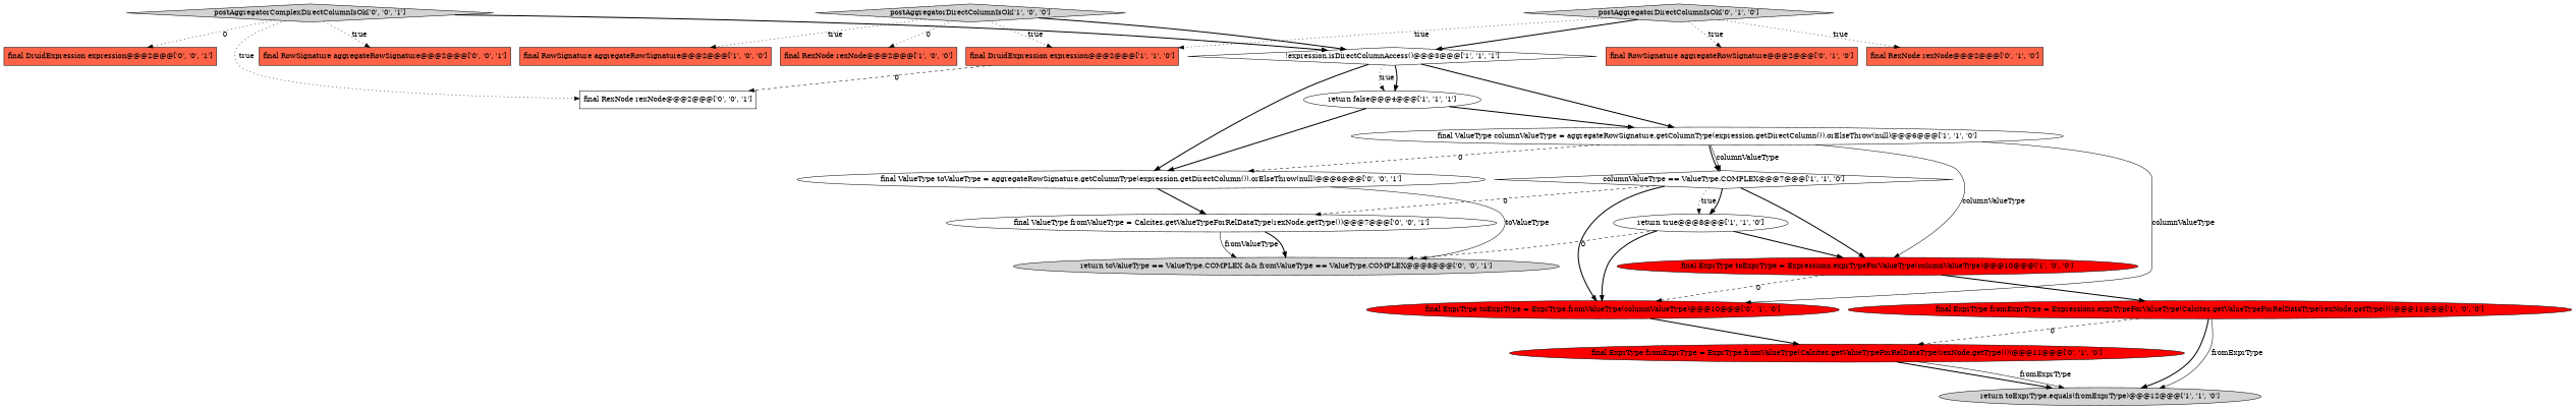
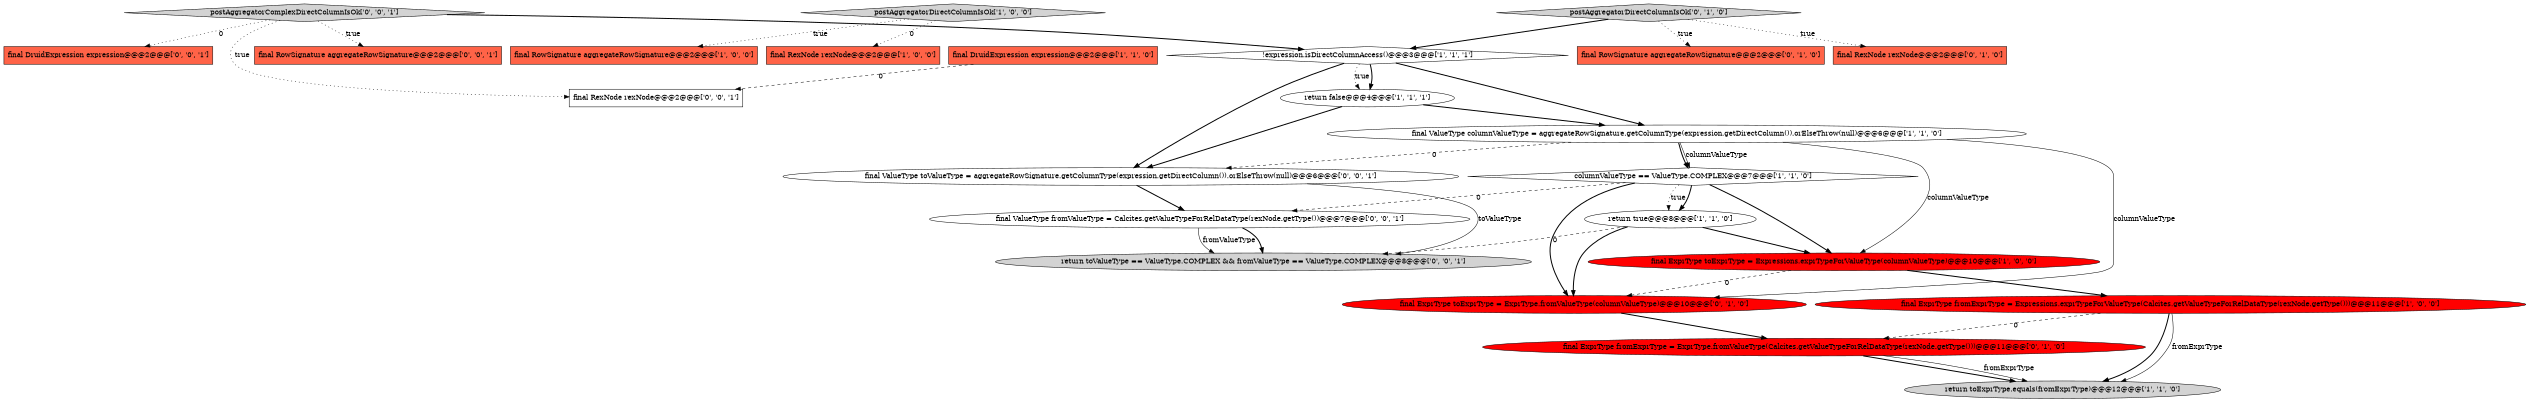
  digraph {
    node [fillcolor=white shape=ellipse style=filled]
    edge [style=bold]
    n1 [label="final ValueType toValueType = aggregateRowSignature.getColumnType(expression.getDirectColumn()).orElseThrow(null)@@@6@@@['0', '0', '1']"]
    n2 [fillcolor=lightgray label="return toValueType == ValueType.COMPLEX && fromValueType == ValueType.COMPLEX@@@8@@@['0', '0', '1']"]
    n3 [label="final ValueType fromValueType = Calcites.getValueTypeForRelDataType(rexNode.getType())@@@7@@@['0', '0', '1']"]
    n4 [fillcolor=red label="final ExprType toExprType = Expressions.exprTypeForValueType(columnValueType)@@@10@@@['1', '0', '0']"]
    n5 [fillcolor=red label="final ExprType fromExprType = Expressions.exprTypeForValueType(Calcites.getValueTypeForRelDataType(rexNode.getType()))@@@11@@@['1', '0', '0']"]
    n6 [fillcolor=red label="final ExprType toExprType = ExprType.fromValueType(columnValueType)@@@10@@@['0', '1', '0']"]
    n7 [fillcolor=lightgray label="return toExprType.equals(fromExprType)@@@12@@@['1', '1', '0']"]
    n8 [fillcolor=red label="final ExprType fromExprType = ExprType.fromValueType(Calcites.getValueTypeForRelDataType(rexNode.getType()))@@@11@@@['0', '1', '0']"]
    n9 [label="return true@@@8@@@['1', '1', '0']"]
    n10 [label="final ValueType columnValueType = aggregateRowSignature.getColumnType(expression.getDirectColumn()).orElseThrow(null)@@@6@@@['1', '1', '0']"]
    n11 [label="columnValueType == ValueType.COMPLEX@@@7@@@['1', '1', '0']" shape=diamond]
    n12 [label="final RexNode rexNode@@@2@@@['0', '0', '1']" shape=box]
    n13 [fillcolor=tomato label="final RowSignature aggregateRowSignature@@@2@@@['1', '0', '0']" shape=box]
    n14 [fillcolor=lightgray label="postAggregatorComplexDirectColumnIsOk['0', '0', '1']" shape=diamond]
    n15 [fillcolor=tomato label="final RowSignature aggregateRowSignature@@@2@@@['0', '0', '1']" shape=box]
    n16 [fillcolor=tomato label="final DruidExpression expression@@@2@@@['0', '0', '1']" shape=box]
    n17 [label="!expression.isDirectColumnAccess()@@@3@@@['1', '1', '1']" shape=diamond]
    n18 [label="return false@@@4@@@['1', '1', '1']"]
    n19 [fillcolor=tomato label="final RowSignature aggregateRowSignature@@@2@@@['0', '1', '0']" shape=box]
    n20 [fillcolor=lightgray label="postAggregatorDirectColumnIsOk['1', '0', '0']" shape=diamond]
    n21 [fillcolor=tomato label="final DruidExpression expression@@@2@@@['1', '1', '0']" shape=box]
    n22 [fillcolor=tomato label="final RexNode rexNode@@@2@@@['1', '0', '0']" shape=box]
    n23 [fillcolor=tomato label="final RexNode rexNode@@@2@@@['0', '1', '0']" shape=box]
    n24 [fillcolor=lightgray label="postAggregatorDirectColumnIsOk['0', '1', '0']" shape=diamond]
    n1 -> n2 [label=toValueType style=solid]
    n1 -> n3
    n3 -> n2 [label=fromValueType style=solid]
    n3 -> n2
    n4 -> n5
    n4 -> n6 [label=0 style=dashed]
    n5 -> n7
    n5 -> n7 [label=fromExprType style=solid]
    n5 -> n8 [label=0 style=dashed]
    n6 -> n8
    n8 -> n7
    n8 -> n7 [label=fromExprType style=solid]
    n9 -> n2 [label=0 style=dashed]
    n9 -> n4
    n9 -> n6
    n10 -> n1 [label=0 style=dashed]
    n10 -> n4 [label=columnValueType style=solid]
    n10 -> n6 [label=columnValueType style=solid]
    n10 -> n11 [label=columnValueType style=solid]
    n10 -> n11
    n11 -> n3 [label=0 style=dashed]
    n11 -> n4
    n11 -> n6
    n11 -> n9 [label=true style=dotted]
    n11 -> n9
    n14 -> n12 [label=true style=dotted]
    n14 -> n15 [label=true style=dotted]
    n14 -> n16 [label=0 style=dotted]
    n14 -> n17
    n17 -> n1
    n17 -> n10
    n17 -> n18
    n17 -> n18 [label=true style=dotted]
    n18 -> n1
    n18 -> n10
    n20 -> n13 [label=true style=dotted]
-   n20 -> n17
-   n20 -> n21 [label=true style=dotted]
    n20 -> n22 [label=0 style=dotted]
    n21 -> n12 [label=0 style=dashed]
    n24 -> n17
    n24 -> n19 [label=true style=dotted]
-   n24 -> n21 [label=true style=dotted]
    n24 -> n23 [label=true style=dotted]
  }
